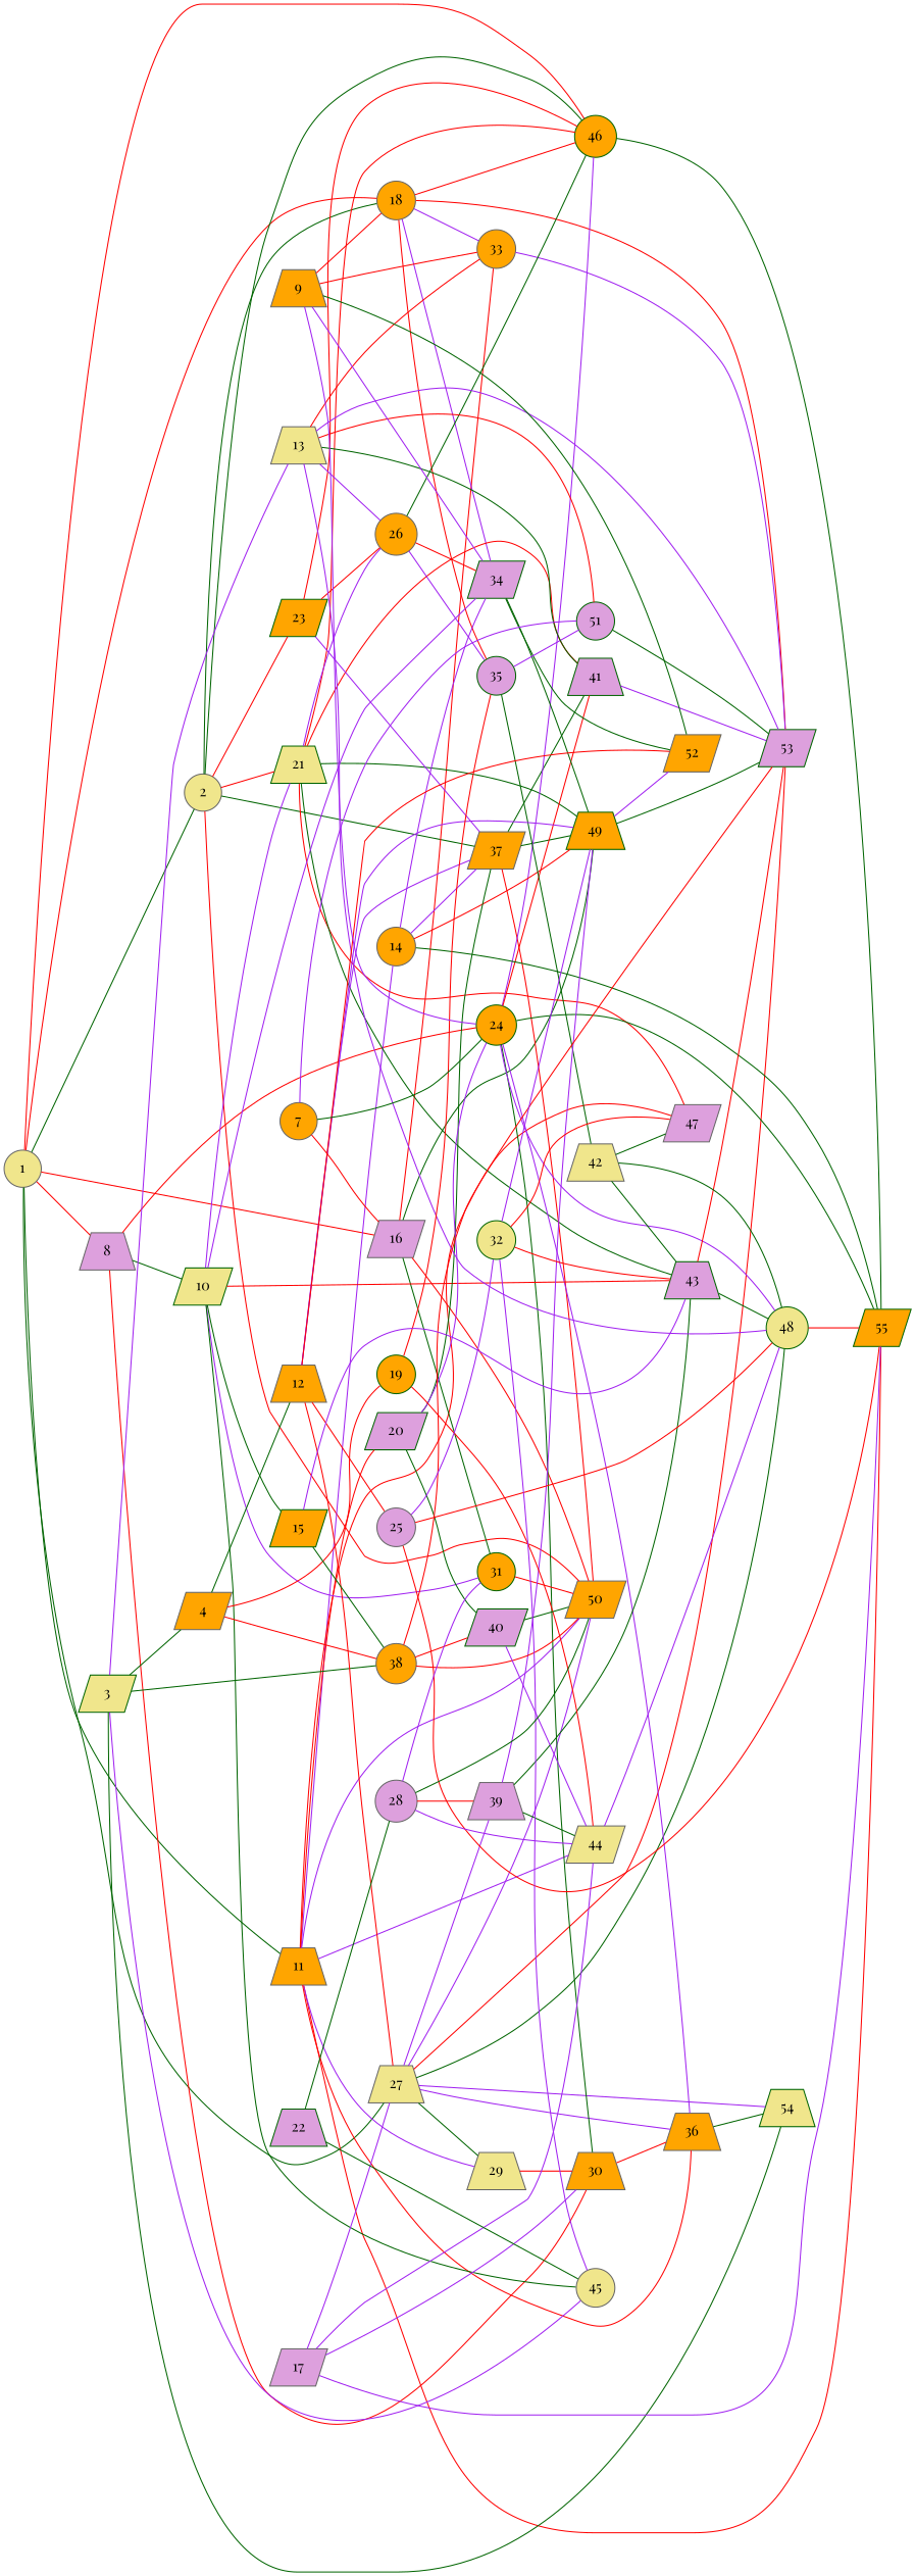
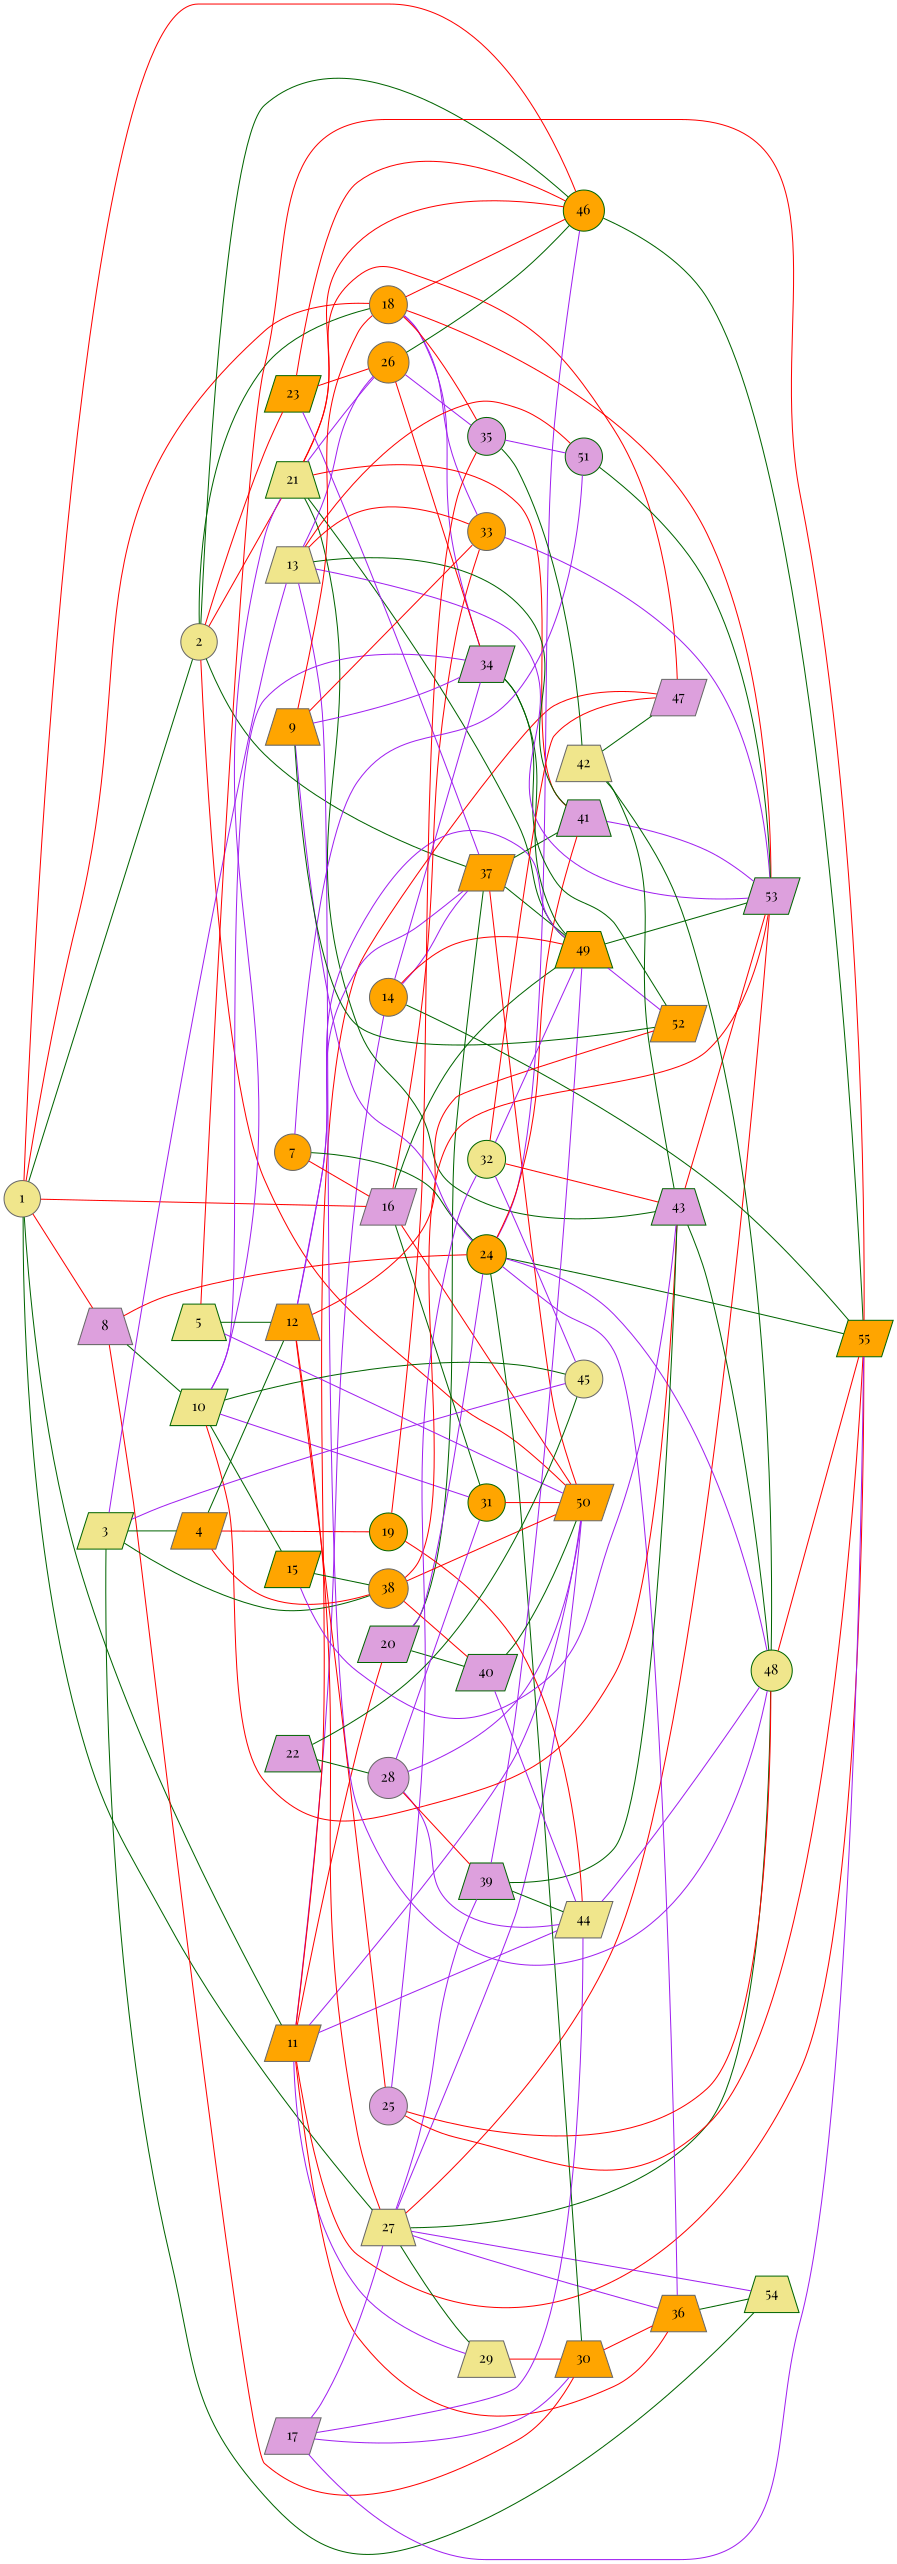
  graph {
    fontname="Playfair Display"
    rankdir=LR
    node [color=gray40 fillcolor=orange fontname="Playfair Display" shape=circle style=filled]
    edge [color=red fontname="Playfair Display" weight=1.0]
    1 [fillcolor=khaki]
    2 [fillcolor=khaki]
    8 [fillcolor=plum shape=trapezium]
-   11 [shape=trapezium]
+   11 [shape=parallelogram]
    16 [fillcolor=plum shape=parallelogram]
    18
    27 [fillcolor=khaki shape=trapezium]
    46 [color=darkgreen]
    21 [color=darkgreen fillcolor=khaki shape=trapezium]
    23 [color=darkgreen shape=parallelogram]
    37 [shape=parallelogram]
    50 [shape=parallelogram]
    24 [color=darkgreen]
    10 [color=darkgreen fillcolor=khaki shape=parallelogram]
    30 [shape=trapezium]
    55 [color=darkgreen shape=parallelogram]
    14
    20 [color=darkgreen fillcolor=plum shape=parallelogram]
    29 [fillcolor=khaki shape=trapezium]
    36 [shape=trapezium]
    44 [fillcolor=khaki shape=parallelogram]
    47 [fillcolor=plum shape=parallelogram]
    31 [color=darkgreen]
    33
    49 [color=darkgreen shape=trapezium]
    34 [color=darkgreen fillcolor=plum shape=parallelogram]
    53 [color=darkgreen fillcolor=plum shape=parallelogram]
    35 [color=darkgreen fillcolor=plum]
    54 [color=darkgreen fillcolor=khaki shape=trapezium]
    48 [color=darkgreen fillcolor=khaki]
-   39 [fillcolor=plum shape=trapezium]
+   39 [color=darkgreen fillcolor=plum shape=trapezium]
    41 [color=darkgreen fillcolor=plum shape=trapezium]
    43 [color=darkgreen fillcolor=plum shape=trapezium]
    26
    3 [color=darkgreen fillcolor=khaki shape=parallelogram]
    4 [shape=parallelogram]
    13 [fillcolor=khaki shape=trapezium]
    38
    45 [fillcolor=khaki]
    12 [shape=trapezium]
    19 [color=darkgreen]
    51 [color=darkgreen fillcolor=plum]
    40 [color=darkgreen fillcolor=plum shape=parallelogram]
    52 [shape=parallelogram]
    25 [fillcolor=plum]
+   5 [color=darkgreen fillcolor=khaki shape=trapezium]
    7
    15 [color=darkgreen shape=parallelogram]
    9 [shape=trapezium]
    32 [color=darkgreen fillcolor=khaki]
    17 [fillcolor=plum shape=parallelogram]
    42 [fillcolor=khaki shape=trapezium]
    22 [color=darkgreen fillcolor=plum shape=trapezium]
    28 [fillcolor=plum]
    1 -- 2 [color=darkgreen]
    1 -- 8
    1 -- 11 [color=darkgreen]
    1 -- 16
    1 -- 18
    1 -- 27 [color=darkgreen]
    1 -- 46
    2 -- 18 [color=darkgreen]
    2 -- 46 [color=darkgreen]
    2 -- 21
    2 -- 23
    2 -- 37 [color=darkgreen weight=2.0]
    2 -- 50
    8 -- 24
    8 -- 10 [color=darkgreen]
    8 -- 30
    11 -- 50 [color=purple]
    11 -- 55
    11 -- 14 [color=purple]
    11 -- 20
    11 -- 29 [color=purple]
    11 -- 36
    11 -- 44 [color=purple]
    11 -- 47
    16 -- 50
    16 -- 31 [color=darkgreen]
    16 -- 33
    16 -- 49 [color=darkgreen]
    18 -- 46
    18 -- 33 [color=purple]
    18 -- 34 [color=purple]
    18 -- 53
    18 -- 35
    27 -- 50 [color=purple]
    27 -- 29 [color=darkgreen]
    27 -- 36 [color=purple]
    27 -- 53
    27 -- 54 [color=purple weight=2.0]
    27 -- 48 [color=darkgreen]
    27 -- 39 [color=purple]
    46 -- 55 [color=darkgreen]
    21 -- 46
    21 -- 47
    21 -- 49 [color=darkgreen]
    21 -- 41
    21 -- 43 [color=darkgreen]
    21 -- 26 [color=purple]
    23 -- 46
    23 -- 37 [color=purple]
    23 -- 26
    37 -- 50
    37 -- 49 [color=darkgreen]
    37 -- 41 [color=darkgreen]
    24 -- 46 [color=purple]
    24 -- 30 [color=darkgreen weight=2.0]
    24 -- 55 [color=darkgreen]
    24 -- 36 [color=purple]
    24 -- 48 [color=purple]
    24 -- 41 [weight=2.0]
    10 -- 21 [color=purple]
    10 -- 31 [color=purple]
    10 -- 34 [color=purple]
    10 -- 43
    10 -- 45 [color=darkgreen]
    10 -- 15 [color=darkgreen]
    30 -- 36
    14 -- 37 [color=purple]
    14 -- 55 [color=darkgreen]
    14 -- 49
    14 -- 34 [color=purple]
    20 -- 37 [color=darkgreen]
    20 -- 24 [color=purple]
    20 -- 40 [color=darkgreen]
    29 -- 30
    36 -- 54 [color=darkgreen]
    44 -- 48 [color=purple]
    31 -- 50 [weight=2.0]
    33 -- 53 [color=purple]
    49 -- 53 [color=darkgreen]
    49 -- 52 [color=purple]
    34 -- 49 [color=darkgreen]
    34 -- 52 [color=darkgreen]
    35 -- 51 [color=purple]
    35 -- 42 [color=darkgreen]
    48 -- 55
    39 -- 44 [color=darkgreen]
    39 -- 49 [color=purple]
    39 -- 43 [color=darkgreen]
    41 -- 53 [color=purple]
    43 -- 53 [weight=2.0]
    43 -- 48 [color=darkgreen]
    26 -- 46 [color=darkgreen]
    26 -- 34
    26 -- 35 [color=purple]
    3 -- 54 [color=darkgreen]
    3 -- 4 [color=darkgreen]
    3 -- 13 [color=purple]
    3 -- 38 [color=darkgreen]
    3 -- 45 [color=purple]
    4 -- 38
    4 -- 12 [color=darkgreen]
    4 -- 19
    13 -- 33
    13 -- 53 [color=purple]
    13 -- 48 [color=purple]
    13 -- 41 [color=darkgreen]
    13 -- 26 [color=purple]
    13 -- 51
    38 -- 50
    38 -- 53
    38 -- 40
    12 -- 27
    12 -- 37 [color=purple]
    12 -- 49 [color=purple]
    12 -- 52
    12 -- 25
    19 -- 44
    19 -- 35
    51 -- 53 [color=darkgreen]
    40 -- 50 [color=darkgreen]
    40 -- 44 [color=purple]
    25 -- 55
    25 -- 48
    25 -- 32 [color=purple]
+   5 -- 50 [color=purple]
+   5 -- 55
+   5 -- 12 [color=darkgreen]
    7 -- 16
    7 -- 24 [color=darkgreen]
    7 -- 51 [color=purple]
    15 -- 43 [color=purple]
    15 -- 38 [color=darkgreen]
    9 -- 18
    9 -- 24 [color=purple]
    9 -- 33
    9 -- 34 [color=purple]
    9 -- 52 [color=darkgreen]
    32 -- 47
    32 -- 49 [color=purple]
    32 -- 43
    32 -- 45 [color=purple]
    17 -- 27 [color=purple]
    17 -- 30 [color=purple]
    17 -- 55 [color=purple]
    17 -- 44 [color=purple]
    42 -- 47 [color=darkgreen]
    42 -- 48 [color=darkgreen]
    42 -- 43 [color=darkgreen]
    22 -- 45 [color=darkgreen]
    22 -- 28 [color=darkgreen]
-   28 -- 50 [color=darkgreen]
+   28 -- 50 [color=purple]
    28 -- 44 [color=purple]
    28 -- 31 [color=purple]
    28 -- 39
  }
